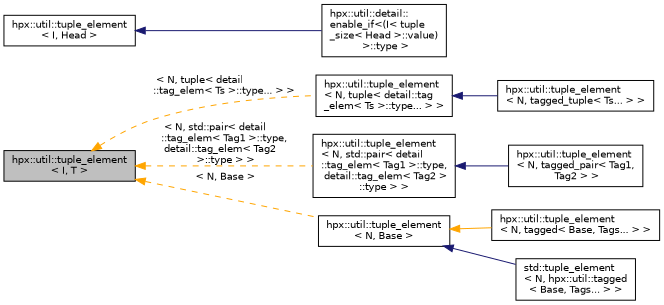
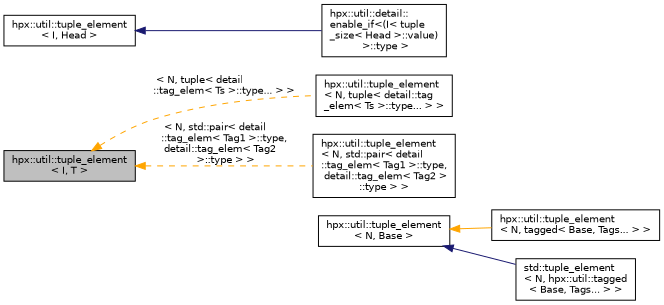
  digraph {
    rankdir=LR
    node [color=black fillcolor=white fontname=Helvetica fontsize=10 shape=record style=filled]
    edge [color=orange dir=back fontname=Helvetica fontsize=10 labelfontname=Helvetica labelfontsize=10 style=solid]
    n1 [fillcolor=grey75 fontcolor=black height=0.2 label="hpx::util::tuple_element\l\< I, T \>" width=0.4]
    n2 [height=0.2 label="hpx::util::tuple_element\l\< N, tuple\< detail::tag\l_elem\< Ts \>::type... \> \>" width=0.4]
    n3 [height=0.2 label="hpx::util::tuple_element\l\< N, std::pair\< detail\l::tag_elem\< Tag1 \>::type,\l detail::tag_elem\< Tag2 \>\l::type \> \>" width=0.4]
    n4 [height=0.2 label="hpx::util::tuple_element\l\< N, Base \>" width=0.4]
-   n5 [height=0.2 label="hpx::util::tuple_element\l\< N, tagged_tuple\< Ts... \> \>" width=0.4]
-   n6 [height=0.2 label="hpx::util::tuple_element\l\< N, tagged_pair\< Tag1,\l Tag2 \> \>" width=0.4]
    n7 [height=0.2 label="hpx::util::tuple_element\l\< I, Head \>" width=0.4]
    n8 [height=0.2 label="hpx::util::detail::\lenable_if\<(I\< tuple\l_size\< Head \>::value)\l \>::type \>" width=0.4]
    n9 [height=0.2 label="hpx::util::tuple_element\l\< N, tagged\< Base, Tags... \> \>" width=0.4]
    n10 [height=0.2 label="std::tuple_element\l\< N, hpx::util::tagged\l\< Base, Tags... \> \>" width=0.4]
    n1 -> n2 [label=" \< N, tuple\< detail\l::tag_elem\< Ts \>::type... \> \>" style=dashed]
    n1 -> n3 [label=" \< N, std::pair\< detail\l::tag_elem\< Tag1 \>::type,\l detail::tag_elem\< Tag2\l \>::type \> \>" style=dashed]
-   n1 -> n4 [label=" \< N, Base \>" style=dashed]
-   n2 -> n5 [color=midnightblue]
-   n3 -> n6 [color=midnightblue]
    n4 -> n9
    n4 -> n10 [color=midnightblue]
    n7 -> n8 [color=midnightblue]
  }
